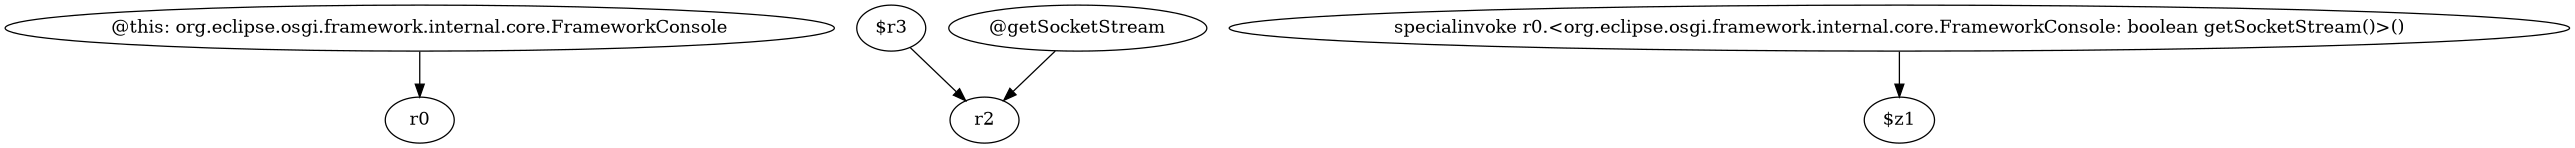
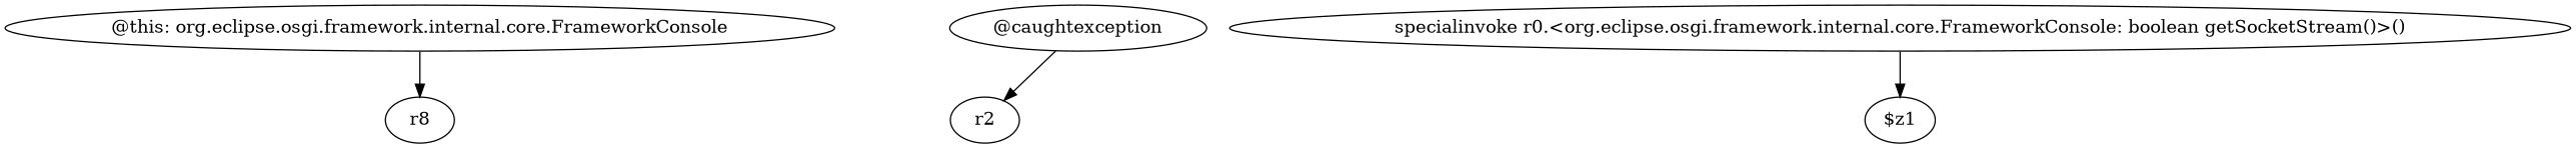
  digraph {
    n1 [label="@this: org.eclipse.osgi.framework.internal.core.FrameworkConsole"]
-   n2 [label=r0]
-   n3 [label="$r3"]
+   n2 [label=r8]
    n4 [label=r2]
-   n5 [label="@getSocketStream"]
+   n5 [label="@caughtexception"]
    n6 [label="specialinvoke r0.<org.eclipse.osgi.framework.internal.core.FrameworkConsole: boolean getSocketStream()>()"]
    n7 [label="$z1"]
    n1 -> n2
-   n3 -> n4
    n5 -> n4
    n6 -> n7
  }
